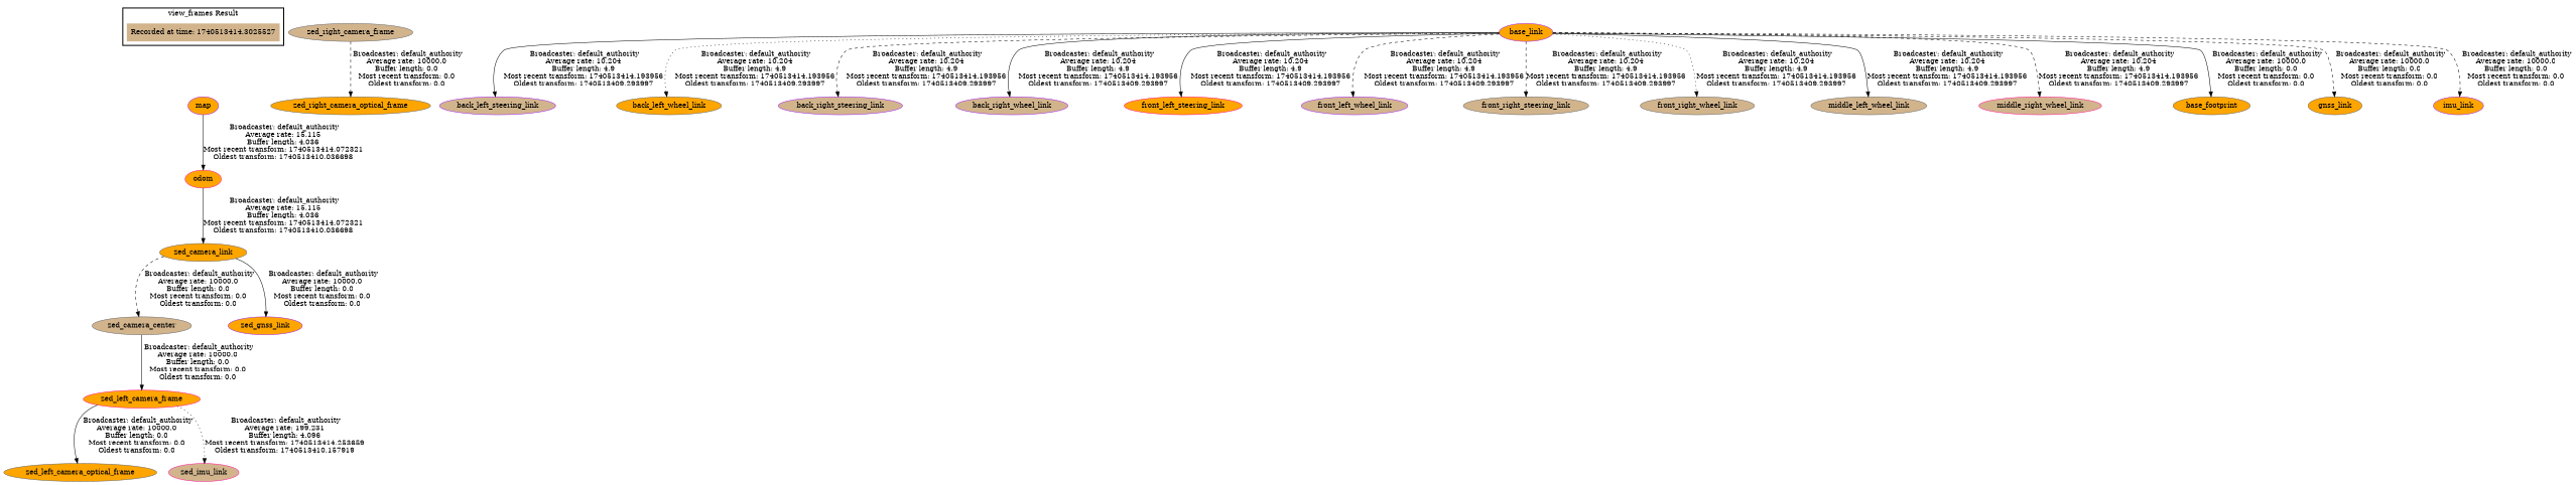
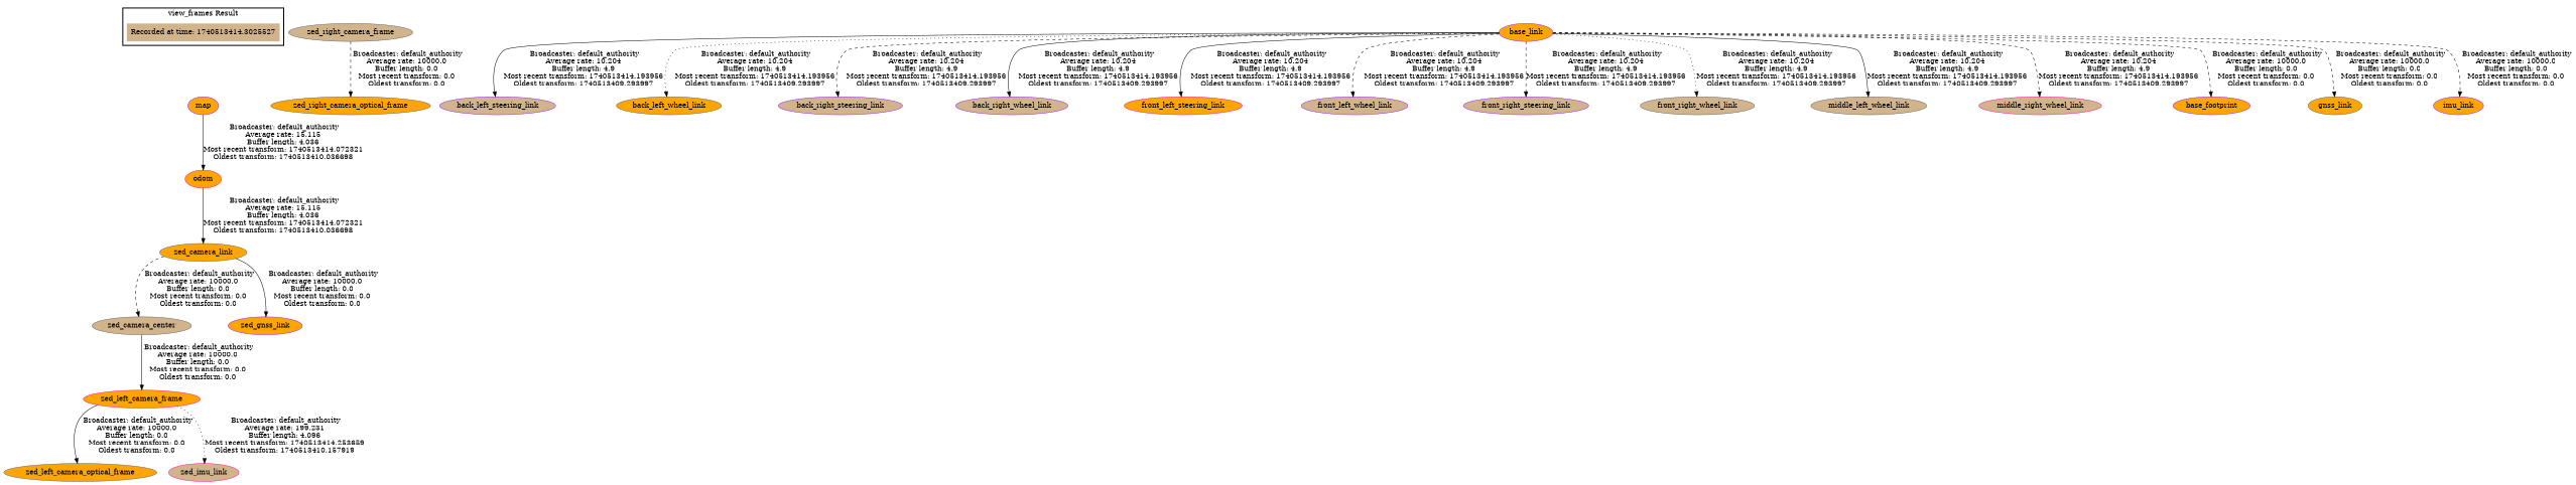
  digraph {
    node [color=gray40 fillcolor=orange style=filled]
    edge [style=solid]
    "Recorded at time: 1740513414.3025527" [color=purple fillcolor=tan shape=plaintext]
    map [color=purple]
    zed_camera_center [fillcolor=tan]
    zed_camera_link
    zed_gnss_link [color=purple]
    zed_left_camera_frame [color=deeppink]
    zed_left_camera_optical_frame
    zed_imu_link [color=deeppink fillcolor=tan]
    zed_right_camera_frame [fillcolor=tan]
    zed_right_camera_optical_frame
    odom [color=deeppink]
    base_link [color=purple]
    back_left_steering_link [color=purple fillcolor=tan]
    back_left_wheel_link
    back_right_steering_link [color=purple fillcolor=tan]
    back_right_wheel_link [color=purple fillcolor=tan]
    front_left_steering_link [color=deeppink]
    front_left_wheel_link [color=purple fillcolor=tan]
-   front_right_steering_link [fillcolor=tan]
+   front_right_steering_link [color=purple fillcolor=tan]
    front_right_wheel_link [fillcolor=tan]
    middle_left_wheel_link [fillcolor=tan]
    middle_right_wheel_link [color=deeppink fillcolor=tan]
-   base_footprint
+   base_footprint [color=purple]
    gnss_link
    imu_link [color=purple]
    subgraph cluster_1 {
      color=black
      label="view_frames Result"
      style=bold
      "Recorded at time: 1740513414.3025527"
    }
    "Recorded at time: 1740513414.3025527" -> map [style=invis]
    map -> odom [label=" Broadcaster: default_authority\nAverage rate: 15.115\nBuffer length: 4.036\nMost recent transform: 1740513414.072321\nOldest transform: 1740513410.036698\n"]
    zed_camera_center -> zed_left_camera_frame [label=" Broadcaster: default_authority\nAverage rate: 10000.0\nBuffer length: 0.0\nMost recent transform: 0.0\nOldest transform: 0.0\n"]
    zed_camera_link -> zed_camera_center [label=" Broadcaster: default_authority\nAverage rate: 10000.0\nBuffer length: 0.0\nMost recent transform: 0.0\nOldest transform: 0.0\n" style=dashed]
    zed_camera_link -> zed_gnss_link [label=" Broadcaster: default_authority\nAverage rate: 10000.0\nBuffer length: 0.0\nMost recent transform: 0.0\nOldest transform: 0.0\n"]
    zed_left_camera_frame -> zed_left_camera_optical_frame [label=" Broadcaster: default_authority\nAverage rate: 10000.0\nBuffer length: 0.0\nMost recent transform: 0.0\nOldest transform: 0.0\n"]
    zed_left_camera_frame -> zed_imu_link [label=" Broadcaster: default_authority\nAverage rate: 199.231\nBuffer length: 4.096\nMost recent transform: 1740513414.253659\nOldest transform: 1740513410.157919\n" style=dotted]
    zed_right_camera_frame -> zed_right_camera_optical_frame [label=" Broadcaster: default_authority\nAverage rate: 10000.0\nBuffer length: 0.0\nMost recent transform: 0.0\nOldest transform: 0.0\n" style=dashed]
    odom -> zed_camera_link [label=" Broadcaster: default_authority\nAverage rate: 15.115\nBuffer length: 4.036\nMost recent transform: 1740513414.072321\nOldest transform: 1740513410.036698\n"]
    base_link -> back_left_steering_link [label=" Broadcaster: default_authority\nAverage rate: 10.204\nBuffer length: 4.9\nMost recent transform: 1740513414.193956\nOldest transform: 1740513409.293997\n"]
    base_link -> back_left_wheel_link [label=" Broadcaster: default_authority\nAverage rate: 10.204\nBuffer length: 4.9\nMost recent transform: 1740513414.193956\nOldest transform: 1740513409.293997\n" style=dotted]
    base_link -> back_right_steering_link [label=" Broadcaster: default_authority\nAverage rate: 10.204\nBuffer length: 4.9\nMost recent transform: 1740513414.193956\nOldest transform: 1740513409.293997\n" style=dashed]
    base_link -> back_right_wheel_link [label=" Broadcaster: default_authority\nAverage rate: 10.204\nBuffer length: 4.9\nMost recent transform: 1740513414.193956\nOldest transform: 1740513409.293997\n"]
    base_link -> front_left_steering_link [label=" Broadcaster: default_authority\nAverage rate: 10.204\nBuffer length: 4.9\nMost recent transform: 1740513414.193956\nOldest transform: 1740513409.293997\n"]
    base_link -> front_left_wheel_link [label=" Broadcaster: default_authority\nAverage rate: 10.204\nBuffer length: 4.9\nMost recent transform: 1740513414.193956\nOldest transform: 1740513409.293997\n" style=dashed]
    base_link -> front_right_steering_link [label=" Broadcaster: default_authority\nAverage rate: 10.204\nBuffer length: 4.9\nMost recent transform: 1740513414.193956\nOldest transform: 1740513409.293997\n" style=dashed]
    base_link -> front_right_wheel_link [label=" Broadcaster: default_authority\nAverage rate: 10.204\nBuffer length: 4.9\nMost recent transform: 1740513414.193956\nOldest transform: 1740513409.293997\n" style=dotted]
    base_link -> middle_left_wheel_link [label=" Broadcaster: default_authority\nAverage rate: 10.204\nBuffer length: 4.9\nMost recent transform: 1740513414.193956\nOldest transform: 1740513409.293997\n"]
    base_link -> middle_right_wheel_link [label=" Broadcaster: default_authority\nAverage rate: 10.204\nBuffer length: 4.9\nMost recent transform: 1740513414.193956\nOldest transform: 1740513409.293997\n" style=dashed]
-   base_link -> base_footprint [label=" Broadcaster: default_authority\nAverage rate: 10000.0\nBuffer length: 0.0\nMost recent transform: 0.0\nOldest transform: 0.0\n"]
+   base_link -> base_footprint [label=" Broadcaster: default_authority\nAverage rate: 10000.0\nBuffer length: 0.0\nMost recent transform: 0.0\nOldest transform: 0.0\n" style=dashed]
    base_link -> gnss_link [label=" Broadcaster: default_authority\nAverage rate: 10000.0\nBuffer length: 0.0\nMost recent transform: 0.0\nOldest transform: 0.0\n" style=dashed]
    base_link -> imu_link [label=" Broadcaster: default_authority\nAverage rate: 10000.0\nBuffer length: 0.0\nMost recent transform: 0.0\nOldest transform: 0.0\n" style=dashed]
  }
